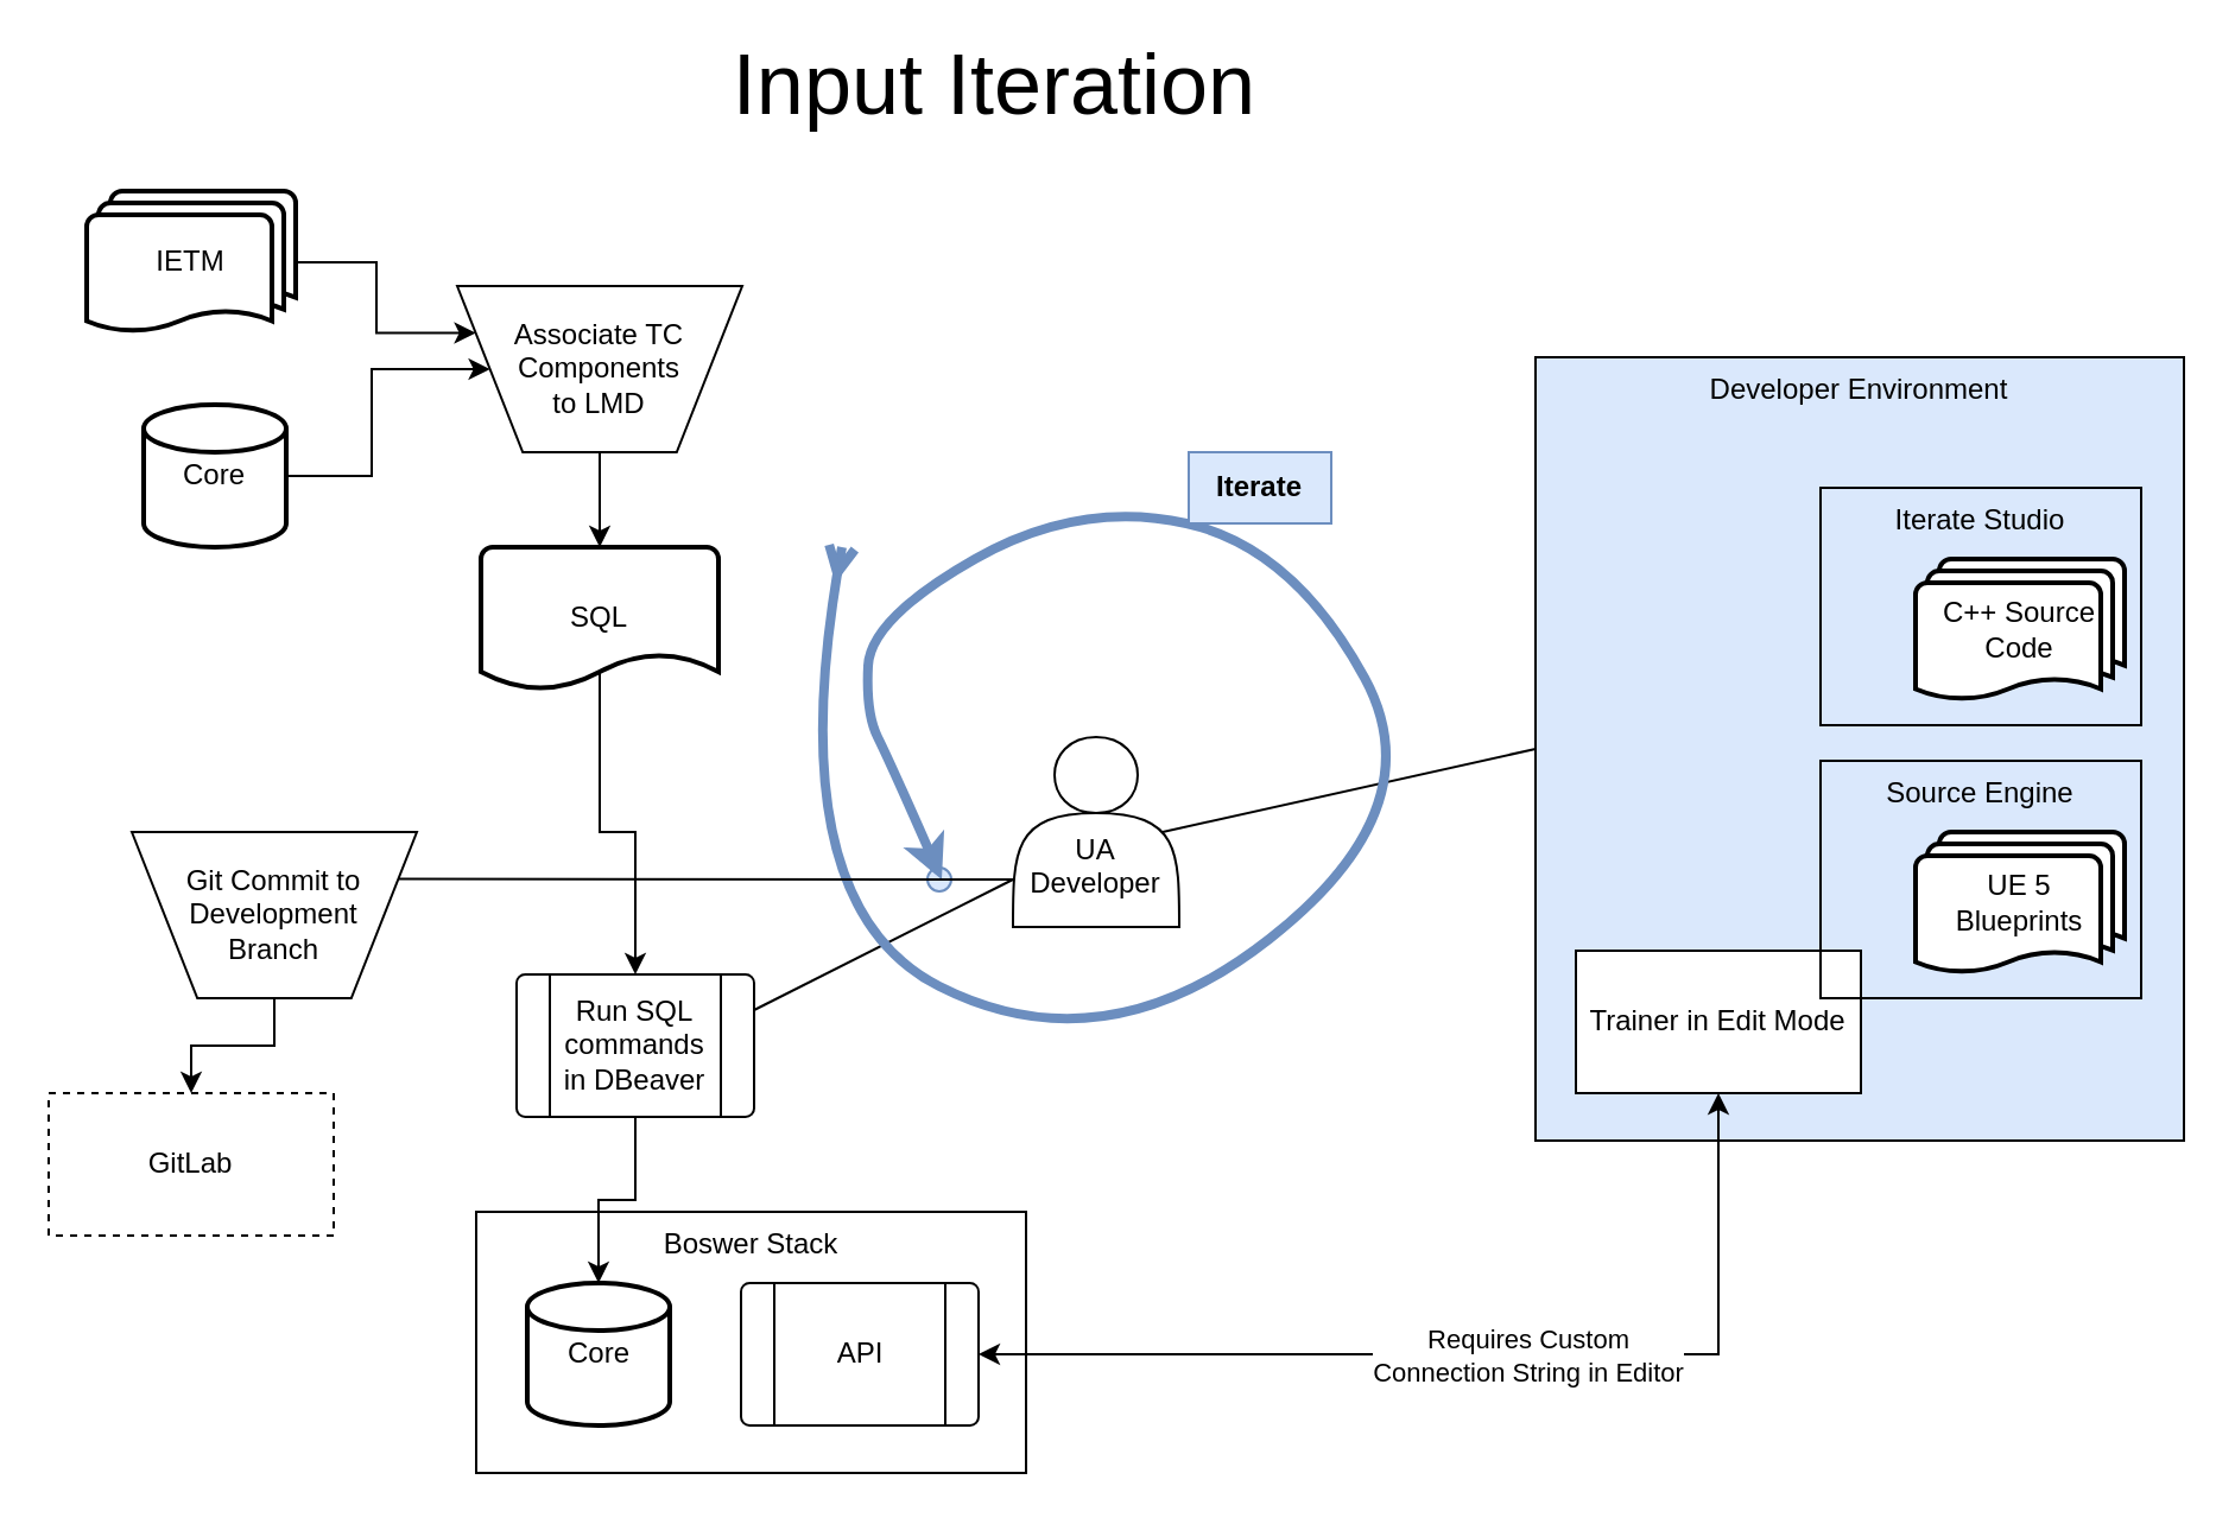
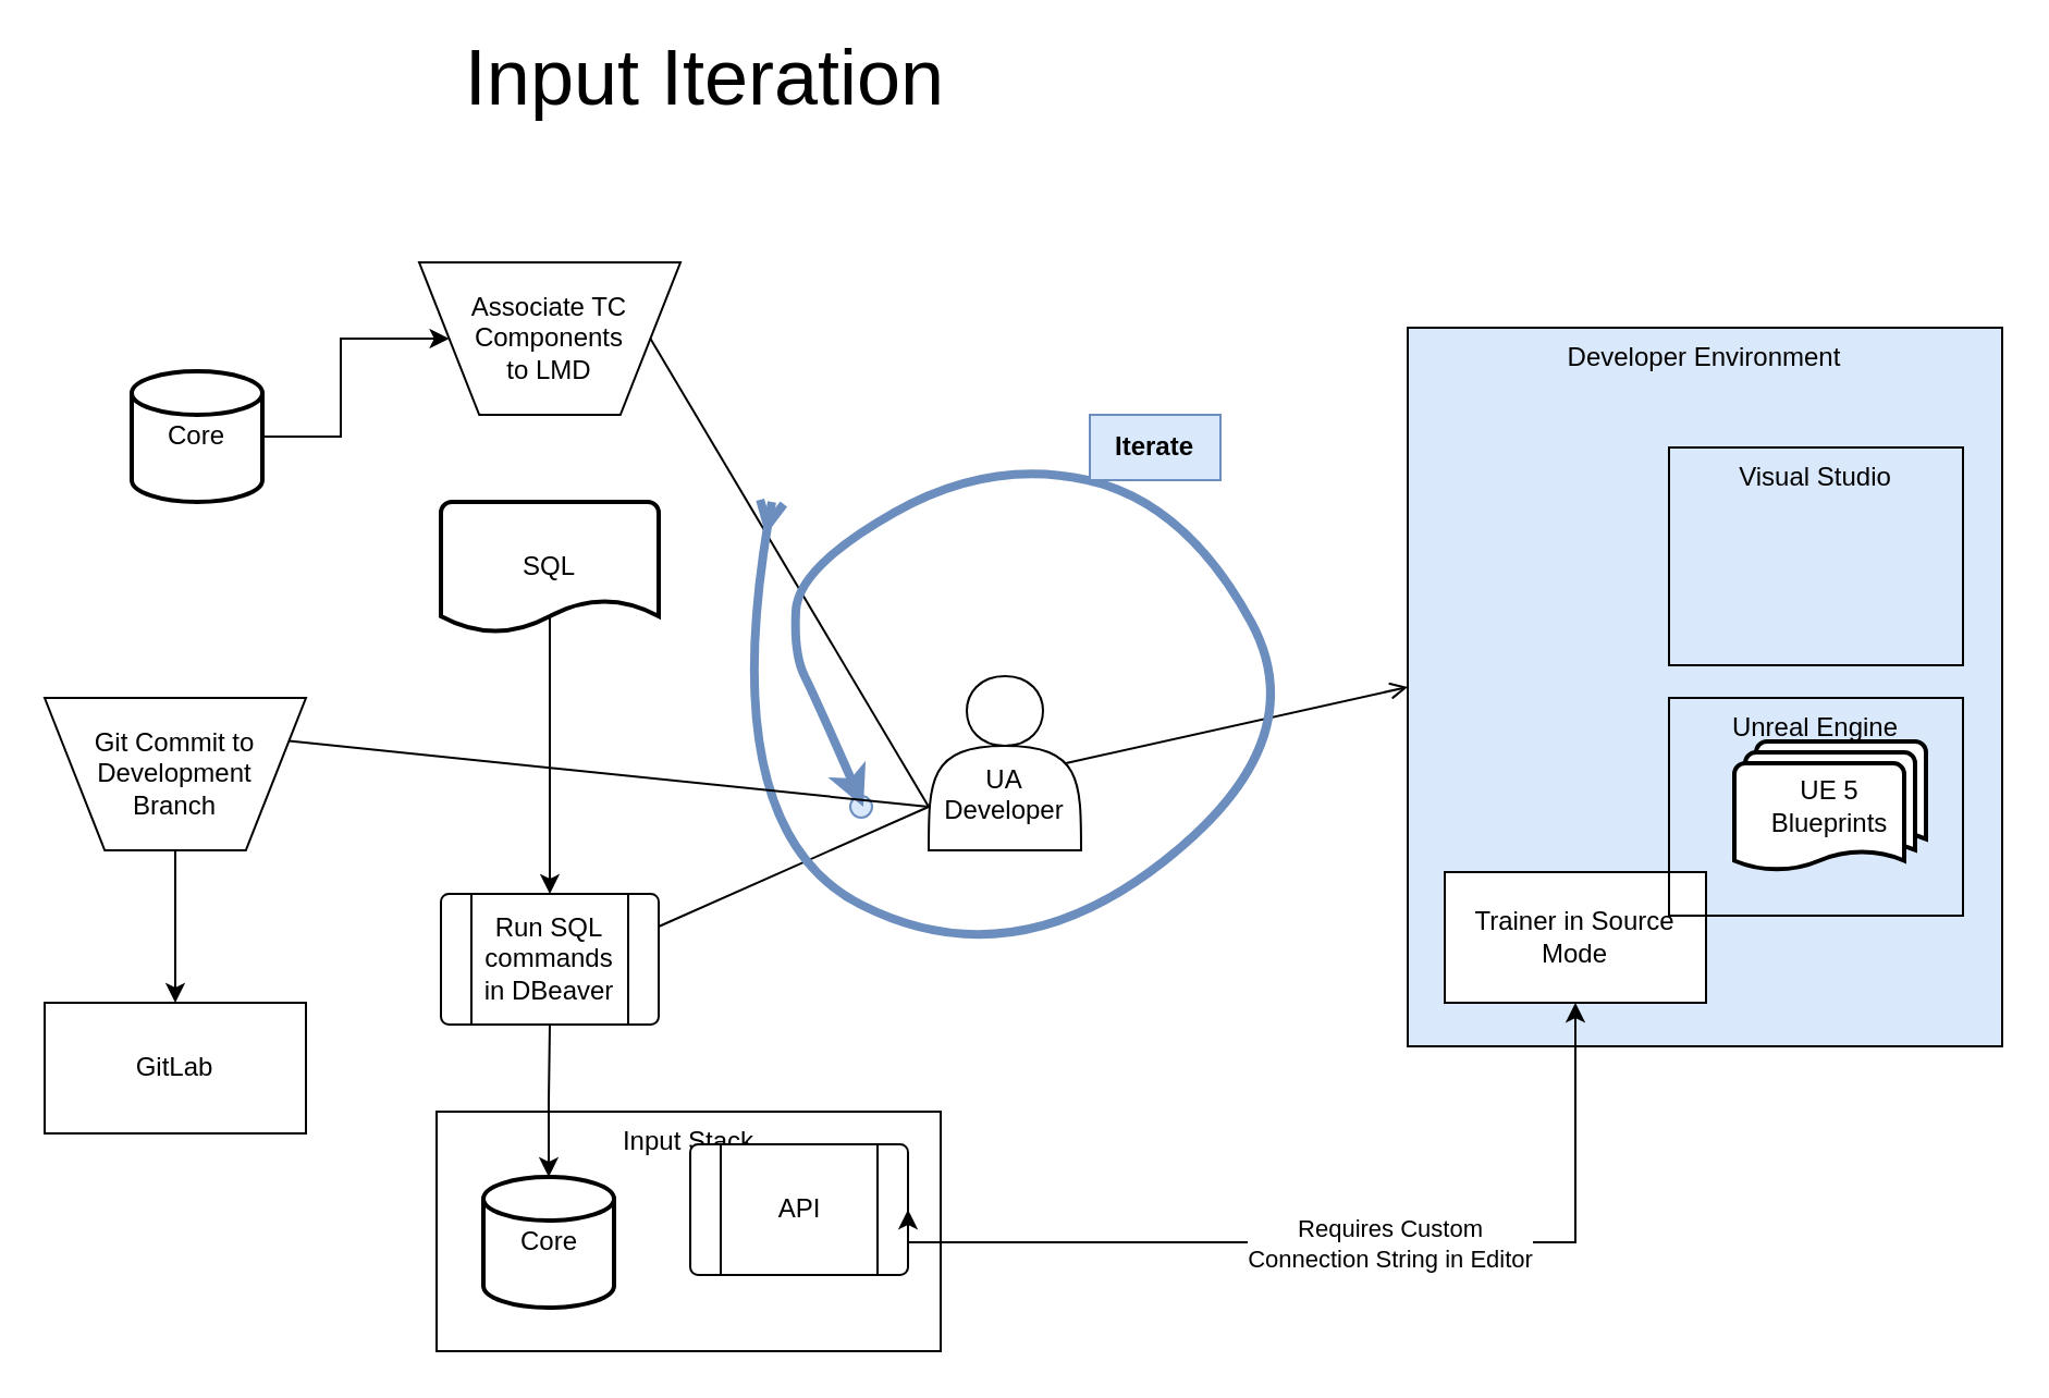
  <mxCell id="0" />
  <mxCell id="1" parent="0" />
  <mxCell id="2" value="" style="ellipse;whiteSpace=wrap;html=1;aspect=fixed;fillColor=#dae8fc;strokeColor=#6c8ebf;" vertex="1" parent="1"><mxGeometry x="390" y="365" width="10" height="10" as="geometry" /></mxCell>
  <mxCell id="3" style="edgeStyle=orthogonalEdgeStyle;rounded=0;orthogonalLoop=1;jettySize=auto;html=1;exitX=1;exitY=0.5;exitDx=0;exitDy=0;exitPerimeter=0;entryX=0;entryY=0.5;entryDx=0;entryDy=0;" edge="1" parent="1" source="4" target="8"><mxGeometry relative="1" as="geometry" /></mxCell>
  <mxCell id="4" value="Core" style="strokeWidth=2;html=1;shape=mxgraph.flowchart.database;whiteSpace=wrap;" parent="1" vertex="1"><mxGeometry x="60" y="170" width="60" height="60" as="geometry" /></mxCell>
  <mxCell id="5" value="&lt;br&gt;&lt;br&gt;UA Developer" style="shape=actor;whiteSpace=wrap;html=1;labelPosition=center;verticalLabelPosition=middle;align=center;verticalAlign=middle;" parent="1" vertex="1"><mxGeometry x="426" y="310" width="70" height="80" as="geometry" /></mxCell>
- <mxCell id="6" style="edgeStyle=orthogonalEdgeStyle;rounded=0;orthogonalLoop=1;jettySize=auto;html=1;exitX=1;exitY=0.5;exitDx=0;exitDy=0;exitPerimeter=0;entryX=0;entryY=0.25;entryDx=0;entryDy=0;" parent="1" source="7" target="8" edge="1"><mxGeometry relative="1" as="geometry" /></mxCell>
- <mxCell id="7" value="IETM" style="strokeWidth=2;html=1;shape=mxgraph.flowchart.multi-document;whiteSpace=wrap;" parent="1" vertex="1"><mxGeometry x="36" y="80" width="88" height="60" as="geometry" /></mxCell>
  <mxCell id="8" value="Associate TC Components&lt;br&gt;to LMD" style="verticalLabelPosition=middle;verticalAlign=middle;html=1;shape=trapezoid;perimeter=trapezoidPerimeter;whiteSpace=wrap;size=0.23;arcSize=10;flipV=1;labelPosition=center;align=center;" parent="1" vertex="1"><mxGeometry x="192" y="120" width="120" height="70" as="geometry" /></mxCell>
+ <mxCell id="9" value="" style="endArrow=none;html=1;rounded=0;entryX=1;entryY=0.5;entryDx=0;entryDy=0;exitX=0;exitY=0.75;exitDx=0;exitDy=0;startArrow=none;startFill=0;endFill=0;" parent="1" source="5" target="8" edge="1"><mxGeometry width="50" height="50" relative="1" as="geometry"><mxPoint x="228" y="380" as="sourcePoint" /><mxPoint x="348" y="540" as="targetPoint" /></mxGeometry></mxCell>
  <mxCell id="10" style="edgeStyle=orthogonalEdgeStyle;rounded=0;orthogonalLoop=1;jettySize=auto;html=1;startArrow=classic;startFill=1;endArrow=none;endFill=0;entryX=0.5;entryY=1;entryDx=0;entryDy=0;" parent="1" source="18" target="20" edge="1"><mxGeometry relative="1" as="geometry"><mxPoint x="366" y="420" as="sourcePoint" /></mxGeometry></mxCell>
- <mxCell id="11" value="Input Iteration" style="text;html=1;strokeColor=none;fillColor=none;align=center;verticalAlign=middle;whiteSpace=wrap;rounded=0;fontSize=36;" parent="1" vertex="1"><mxGeometry x="286" y="20" width="265" height="30" as="geometry" /></mxCell>
- <mxCell id="12" value="" style="endArrow=none;html=1;rounded=0;exitX=0.9;exitY=0.5;exitDx=0;exitDy=0;startArrow=none;startFill=0;endFill=0;exitPerimeter=0;entryX=0;entryY=0.5;entryDx=0;entryDy=0;" parent="1" source="5" target="29" edge="1"><mxGeometry width="50" height="50" relative="1" as="geometry"><mxPoint x="461" y="640" as="sourcePoint" /><mxPoint x="511" y="590" as="targetPoint" /></mxGeometry></mxCell>
+ <mxCell id="11" value="Input Iteration" style="text;html=1;strokeColor=none;fillColor=none;align=center;verticalAlign=middle;whiteSpace=wrap;rounded=0;fontSize=36;" parent="1" vertex="1"><mxGeometry x="191" y="20" width="265" height="30" as="geometry" /></mxCell>
+ <mxCell id="12" value="" style="endArrow=open;html=1;rounded=0;exitX=0.9;exitY=0.5;exitDx=0;exitDy=0;startArrow=none;startFill=0;endFill=0;exitPerimeter=0;entryX=0;entryY=0.5;entryDx=0;entryDy=0;" parent="1" source="5" target="29" edge="1"><mxGeometry width="50" height="50" relative="1" as="geometry"><mxPoint x="461" y="640" as="sourcePoint" /><mxPoint x="511" y="590" as="targetPoint" /></mxGeometry></mxCell>
  <mxCell id="13" style="edgeStyle=orthogonalEdgeStyle;rounded=0;orthogonalLoop=1;jettySize=auto;html=1;exitX=0.5;exitY=0.75;exitDx=0;exitDy=0;exitPerimeter=0;entryX=0.5;entryY=0;entryDx=0;entryDy=0;" edge="1" parent="1" source="14" target="20"><mxGeometry relative="1" as="geometry" /></mxCell>
  <mxCell id="14" value="SQL" style="strokeWidth=2;html=1;shape=mxgraph.flowchart.document2;whiteSpace=wrap;size=0.25;" parent="1" vertex="1"><mxGeometry x="202" y="230" width="100" height="60" as="geometry" /></mxCell>
- <mxCell id="15" style="edgeStyle=orthogonalEdgeStyle;rounded=0;orthogonalLoop=1;jettySize=auto;html=1;exitX=0.5;exitY=1;exitDx=0;exitDy=0;entryX=0.5;entryY=0;entryDx=0;entryDy=0;entryPerimeter=0;" parent="1" source="8" target="14" edge="1"><mxGeometry relative="1" as="geometry"><mxPoint x="252" y="220" as="targetPoint" /></mxGeometry></mxCell>
  <mxCell id="16" value="" style="group" vertex="1" connectable="0" parent="1"><mxGeometry x="200" y="510" width="231.5" height="110" as="geometry" /></mxCell>
- <mxCell id="17" value="Boswer Stack" style="rounded=0;whiteSpace=wrap;html=1;labelPosition=center;verticalLabelPosition=middle;align=center;verticalAlign=top;fillColor=none;" vertex="1" parent="16"><mxGeometry width="231.5" height="110" as="geometry" /></mxCell>
+ <mxCell id="17" value="Input Stack" style="rounded=0;whiteSpace=wrap;html=1;labelPosition=center;verticalLabelPosition=middle;align=center;verticalAlign=top;fillColor=none;" vertex="1" parent="16"><mxGeometry width="231.5" height="110" as="geometry" /></mxCell>
  <mxCell id="18" value="Core" style="strokeWidth=2;html=1;shape=mxgraph.flowchart.database;whiteSpace=wrap;" vertex="1" parent="16"><mxGeometry x="21.5" y="30" width="60" height="60" as="geometry" /></mxCell>
- <mxCell id="19" value="API" style="verticalLabelPosition=middle;verticalAlign=middle;html=1;shape=process;whiteSpace=wrap;rounded=1;size=0.14;arcSize=6;labelPosition=center;align=center;" vertex="1" parent="16"><mxGeometry x="111.5" y="30" width="100" height="60" as="geometry" /></mxCell>
- <mxCell id="20" value="Run SQL commands in DBeaver" style="verticalLabelPosition=middle;verticalAlign=middle;html=1;shape=process;whiteSpace=wrap;rounded=1;size=0.14;arcSize=6;labelPosition=center;align=center;" vertex="1" parent="1"><mxGeometry x="217" y="410" width="100" height="60" as="geometry" /></mxCell>
+ <mxCell id="19" value="API" style="verticalLabelPosition=middle;verticalAlign=middle;html=1;shape=process;whiteSpace=wrap;rounded=1;size=0.14;arcSize=6;labelPosition=center;align=center;" vertex="1" parent="16"><mxGeometry x="116.5" y="15" width="100" height="60" as="geometry" /></mxCell>
+ <mxCell id="20" value="Run SQL commands in DBeaver" style="verticalLabelPosition=middle;verticalAlign=middle;html=1;shape=process;whiteSpace=wrap;rounded=1;size=0.14;arcSize=6;labelPosition=center;align=center;" vertex="1" parent="1"><mxGeometry x="202" y="410" width="100" height="60" as="geometry" /></mxCell>
  <mxCell id="21" value="" style="endArrow=none;html=1;rounded=0;exitX=1;exitY=0.25;exitDx=0;exitDy=0;" edge="1" parent="1" source="20"><mxGeometry width="50" height="50" relative="1" as="geometry"><mxPoint x="386" y="460" as="sourcePoint" /><mxPoint x="426" y="370" as="targetPoint" /></mxGeometry></mxCell>
  <mxCell id="22" value="" style="curved=1;endArrow=classic;html=1;rounded=0;startArrow=ERmany;startFill=0;fillColor=#dae8fc;strokeColor=#6c8ebf;strokeWidth=4;verticalAlign=middle;labelPosition=left;verticalLabelPosition=top;align=right;" edge="1" parent="1"><mxGeometry width="50" height="50" relative="1" as="geometry"><mxPoint x="354" y="230" as="sourcePoint" /><mxPoint x="396" y="370" as="targetPoint" /><Array as="points"><mxPoint x="326" y="380" /><mxPoint x="464" y="450" /><mxPoint x="604" y="340" /><mxPoint x="544" y="230" /><mxPoint x="454" y="210" /><mxPoint x="366" y="260" /><mxPoint x="364" y="300" /><mxPoint x="374" y="320" /></Array></mxGeometry></mxCell>
  <mxCell id="23" value="Iterate" style="text;html=1;strokeColor=#6c8ebf;fillColor=#dae8fc;align=center;verticalAlign=middle;whiteSpace=wrap;rounded=0;fontStyle=1" vertex="1" parent="1"><mxGeometry x="500" y="190" width="60" height="30" as="geometry" /></mxCell>
- <mxCell id="24" value="GitLab" style="rounded=0;whiteSpace=wrap;html=1;dashed=1;" vertex="1" parent="1"><mxGeometry x="20" y="460" width="120" height="60" as="geometry" /></mxCell>
+ <mxCell id="24" value="GitLab" style="rounded=0;whiteSpace=wrap;html=1;" vertex="1" parent="1"><mxGeometry x="20" y="460" width="120" height="60" as="geometry" /></mxCell>
  <mxCell id="25" style="edgeStyle=orthogonalEdgeStyle;rounded=0;orthogonalLoop=1;jettySize=auto;html=1;exitX=0.5;exitY=1;exitDx=0;exitDy=0;entryX=0.5;entryY=0;entryDx=0;entryDy=0;" edge="1" parent="1" source="26" target="24"><mxGeometry relative="1" as="geometry" /></mxCell>
- <mxCell id="26" value="Git Commit to Development&lt;br&gt;Branch" style="verticalLabelPosition=middle;verticalAlign=middle;html=1;shape=trapezoid;perimeter=trapezoidPerimeter;whiteSpace=wrap;size=0.23;arcSize=10;flipV=1;labelPosition=center;align=center;" vertex="1" parent="1"><mxGeometry x="55" y="350" width="120" height="70" as="geometry" /></mxCell>
+ <mxCell id="26" value="Git Commit to Development&lt;br&gt;Branch" style="verticalLabelPosition=middle;verticalAlign=middle;html=1;shape=trapezoid;perimeter=trapezoidPerimeter;whiteSpace=wrap;size=0.23;arcSize=10;flipV=1;labelPosition=center;align=center;" vertex="1" parent="1"><mxGeometry x="20" y="320" width="120" height="70" as="geometry" /></mxCell>
  <mxCell id="27" value="" style="endArrow=none;html=1;rounded=0;exitX=1;exitY=0.25;exitDx=0;exitDy=0;" edge="1" parent="1" source="26"><mxGeometry width="50" height="50" relative="1" as="geometry"><mxPoint x="16" y="420" as="sourcePoint" /><mxPoint x="426" y="370" as="targetPoint" /></mxGeometry></mxCell>
  <mxCell id="28" value="" style="group" vertex="1" connectable="0" parent="1"><mxGeometry x="646" y="150" width="273" height="330" as="geometry" /></mxCell>
  <mxCell id="29" value="Developer Environment" style="rounded=0;whiteSpace=wrap;html=1;verticalAlign=top;fillColor=#dae8fc;" vertex="1" parent="28"><mxGeometry width="273" height="330" as="geometry" /></mxCell>
  <mxCell id="30" value="" style="group" vertex="1" connectable="0" parent="28"><mxGeometry x="120" y="55" width="135" height="255" as="geometry" /></mxCell>
  <mxCell id="31" value="" style="group" parent="30" vertex="1" connectable="0"><mxGeometry width="135" height="100" as="geometry" /></mxCell>
- <mxCell id="32" value="C++ Source Code" style="strokeWidth=2;html=1;shape=mxgraph.flowchart.multi-document;whiteSpace=wrap;" parent="31" vertex="1"><mxGeometry x="40" y="30" width="88" height="60" as="geometry" /></mxCell>
- <mxCell id="33" value="Iterate Studio" style="rounded=0;whiteSpace=wrap;html=1;fillColor=none;align=center;verticalAlign=top;" parent="31" vertex="1"><mxGeometry width="135" height="100" as="geometry" /></mxCell>
+ <mxCell id="33" value="Visual Studio" style="rounded=0;whiteSpace=wrap;html=1;fillColor=none;align=center;verticalAlign=top;" parent="31" vertex="1"><mxGeometry width="135" height="100" as="geometry" /></mxCell>
  <mxCell id="34" value="" style="group" vertex="1" connectable="0" parent="30"><mxGeometry y="115" width="135" height="140" as="geometry" /></mxCell>
- <mxCell id="35" value="Trainer in Edit Mode" style="rounded=0;whiteSpace=wrap;html=1;" vertex="1" parent="34"><mxGeometry x="-103" y="80" width="120" height="60" as="geometry" /></mxCell>
+ <mxCell id="35" value="Trainer in Source Mode" style="rounded=0;whiteSpace=wrap;html=1;" vertex="1" parent="34"><mxGeometry x="-103" y="80" width="120" height="60" as="geometry" /></mxCell>
  <mxCell id="36" value="" style="group" vertex="1" connectable="0" parent="34"><mxGeometry width="135" height="100" as="geometry" /></mxCell>
- <mxCell id="37" value="Source Engine" style="rounded=0;whiteSpace=wrap;html=1;fillColor=none;align=center;verticalAlign=top;" parent="36" vertex="1"><mxGeometry width="135" height="100" as="geometry" /></mxCell>
- <mxCell id="38" value="UE 5&lt;br&gt;Blueprints" style="strokeWidth=2;html=1;shape=mxgraph.flowchart.multi-document;whiteSpace=wrap;" parent="36" vertex="1"><mxGeometry x="40" y="30" width="88" height="60" as="geometry" /></mxCell>
+ <mxCell id="37" value="Unreal Engine" style="rounded=0;whiteSpace=wrap;html=1;fillColor=none;align=center;verticalAlign=top;" parent="36" vertex="1"><mxGeometry width="135" height="100" as="geometry" /></mxCell>
+ <mxCell id="38" value="UE 5&lt;br&gt;Blueprints" style="strokeWidth=2;html=1;shape=mxgraph.flowchart.multi-document;whiteSpace=wrap;" parent="36" vertex="1"><mxGeometry x="30" y="20" width="88" height="60" as="geometry" /></mxCell>
  <mxCell id="39" style="edgeStyle=orthogonalEdgeStyle;rounded=0;orthogonalLoop=1;jettySize=auto;html=1;exitX=0.5;exitY=1;exitDx=0;exitDy=0;startArrow=classic;startFill=1;entryX=1;entryY=0.5;entryDx=0;entryDy=0;" edge="1" parent="1" source="35" target="19"><mxGeometry relative="1" as="geometry"><mxPoint x="683.5" y="470" as="sourcePoint" /><Array as="points"><mxPoint x="723" y="570" /></Array></mxGeometry></mxCell>
  <mxCell id="40" value="Requires Custom&lt;br style=&quot;border-color: var(--border-color);&quot;&gt;Connection String in Editor" style="edgeLabel;html=1;align=center;verticalAlign=middle;resizable=0;points=[];" vertex="1" connectable="0" parent="39"><mxGeometry x="-0.092" relative="1" as="geometry"><mxPoint as="offset" /></mxGeometry></mxCell>
